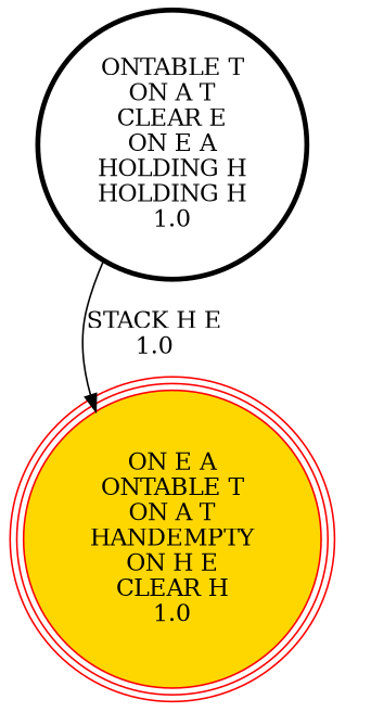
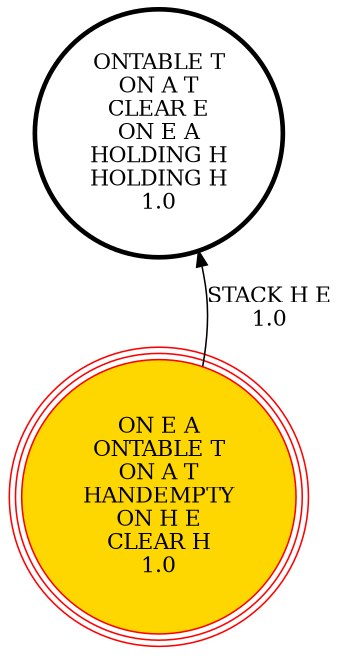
  digraph {
    node [shape=circle]
    "ONTABLE T\nON A T\nCLEAR E\nON E A\nHOLDING H\nHOLDING H\n1.0\n" [penwidth=3]
    "ON E A\nONTABLE T\nON A T\nHANDEMPTY\nON H E\nCLEAR H\n1.0\n" [color=red fillcolor=gold peripheries=3 style=filled]
-   "ONTABLE T\nON A T\nCLEAR E\nON E A\nHOLDING H\nHOLDING H\n1.0\n" -> "ON E A\nONTABLE T\nON A T\nHANDEMPTY\nON H E\nCLEAR H\n1.0\n" [label="STACK H E\n1.0\n"]
+   "ON E A\nONTABLE T\nON A T\nHANDEMPTY\nON H E\nCLEAR H\n1.0\n" -> "ONTABLE T\nON A T\nCLEAR E\nON E A\nHOLDING H\nHOLDING H\n1.0\n" [label="STACK H E\n1.0\n"]
  }
